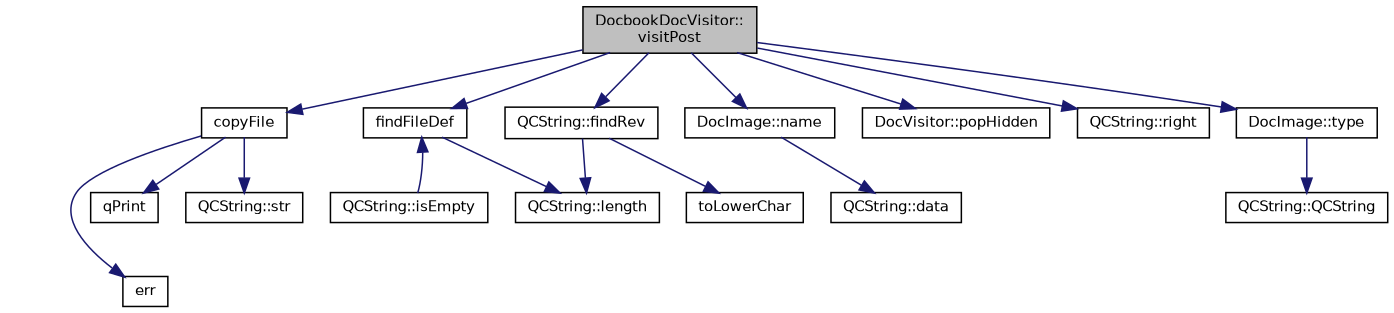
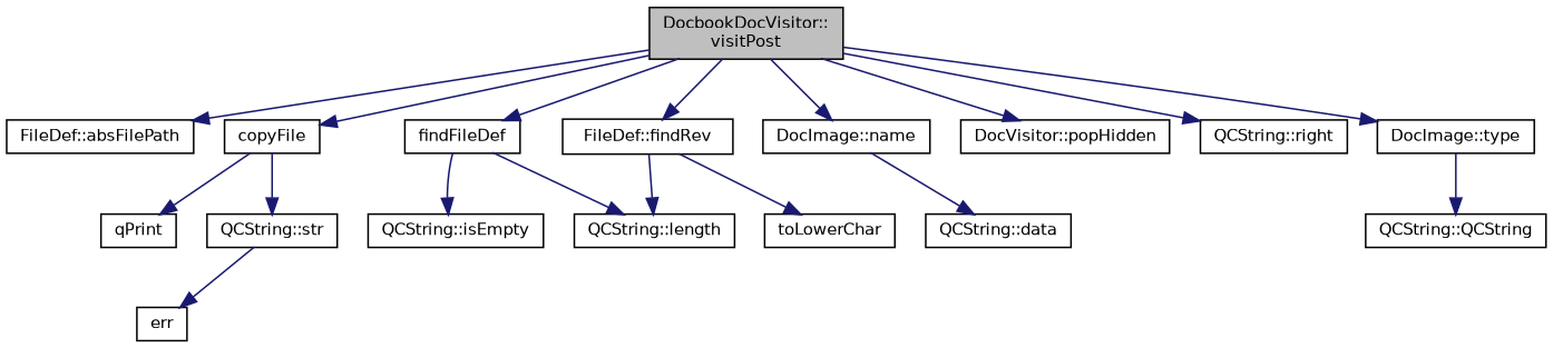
  digraph {
    rankdir=TB
    node [color=black fillcolor=white fontname=Helvetica fontsize=10 shape=record style=filled]
    edge [color=midnightblue fontname=Helvetica fontsize=10 labelfontname=Helvetica labelfontsize=10 style=solid]
    n1 [fillcolor=grey75 fontcolor=black height=0.2 label="DocbookDocVisitor::\lvisitPost" width=0.4]
+   n2 [height=0.2 label="FileDef::absFilePath" width=0.4]
    n3 [height=0.2 label=copyFile width=0.4]
    n4 [height=0.2 label=findFileDef width=0.4]
-   n5 [height=0.2 label="QCString::findRev" width=0.4]
+   n5 [height=0.2 label="FileDef::findRev" width=0.4]
    n6 [height=0.2 label="DocImage::name" width=0.4]
    n7 [height=0.2 label="DocVisitor::popHidden" width=0.4]
    n8 [height=0.2 label="QCString::right" width=0.4]
    n9 [height=0.2 label="DocImage::type" width=0.4]
    n10 [height=0.2 label=err width=0.4]
    n11 [height=0.2 label=qPrint width=0.4]
    n12 [height=0.2 label="QCString::str" width=0.4]
    n13 [height=0.2 label="QCString::length" width=0.4]
    n14 [height=0.2 label="QCString::isEmpty" width=0.4]
    n15 [height=0.2 label=toLowerChar width=0.4]
    n16 [height=0.2 label="QCString::data" width=0.4]
    n17 [height=0.2 label="QCString::QCString" width=0.4]
+   n1 -> n2
    n1 -> n3
    n1 -> n4
    n1 -> n5
    n1 -> n6
    n1 -> n7
    n1 -> n8
    n1 -> n9
-   n3 -> n10
+   n12 -> n10
    n3 -> n11
    n3 -> n12
    n4 -> n13
-   n14 -> n4
+   n4 -> n14
    n5 -> n13
    n5 -> n15
    n6 -> n16
    n9 -> n17
  }
